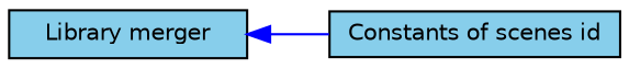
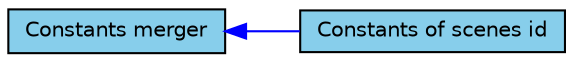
  digraph {
    rankdir=LR
    node [color=black fillcolor=skyblue fontname=Helvetica fontsize=10 shape=record style=filled]
    n1 [fontcolor=black height=0.2 label="Constants of scenes id" width=0.4]
-   n2 [height=0.2 label="Library merger" width=0.4]
+   n2 [height=0.2 label="Constants merger" width=0.4]
    n2 -> n1 [dir=back fontname=Helvetica fontsize=10 labelfontname=Helvetica labelfontsize=10 shape=plaintext style=solid color=blue]
  }
